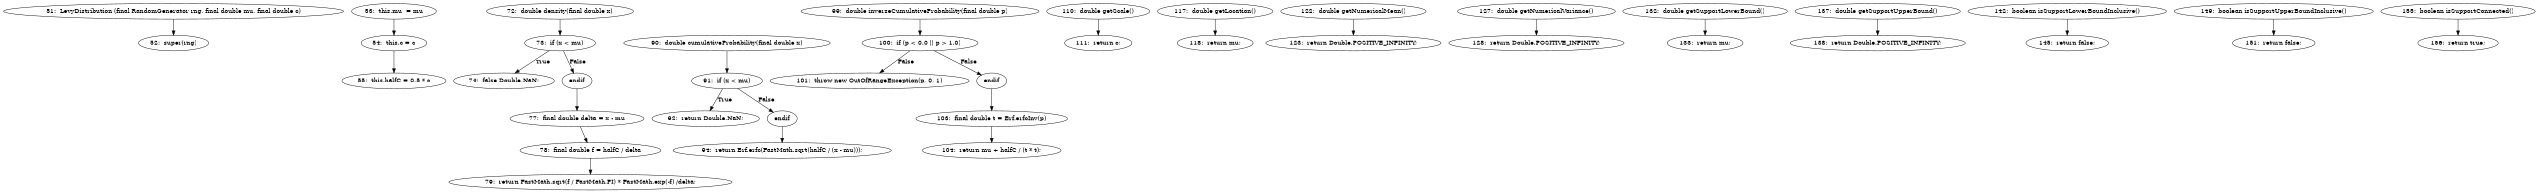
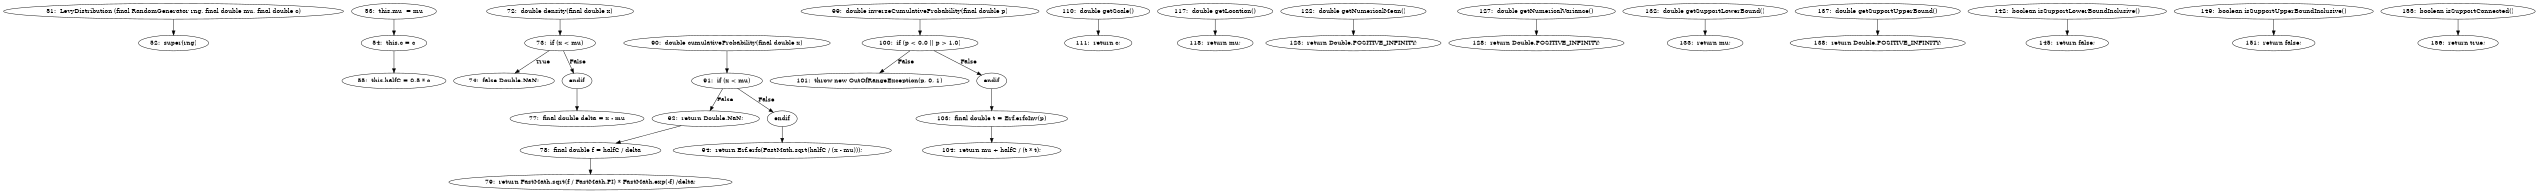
  digraph {
    n1 [label="51:  LevyDistribution (final RandomGenerator rng, final double mu, final double c)"]
    n2 [label="52:  super(rng)"]
    n3 [label="53:  this.mu  = mu"]
    n4 [label="54:  this.c = c"]
    n5 [label="55:  this.halfC = 0.5 * c"]
    n6 [label="72:  double density(final double x)"]
    n7 [label="73:  if (x < mu)"]
    n8 [label="74:  false Double.NaN;"]
    n9 [label=endif]
    n10 [label="77:  final double delta = x - mu"]
    n11 [label="78:  final double f = halfC / delta"]
    n12 [label="79:  return FastMath.sqrt(f / FastMath.PI) * FastMath.exp(-f) /delta;"]
    n13 [label="90:  double cumulativeProbability(final double x)"]
    n14 [label="91:  if (x < mu)"]
    n15 [label="92:  return Double.NaN;"]
    n16 [label=endif]
    n17 [label="94:  return Erf.erfc(FastMath.sqrt(halfC / (x - mu)));"]
    n18 [label="99:  double inverseCumulativeProbability(final double p)"]
    n19 [label="100:  if (p < 0.0 || p > 1.0)"]
    n20 [label="101:  throw new OutOfRangeException(p, 0, 1)"]
    n21 [label=endif]
    n22 [label="103:  final double t = Erf.erfcInv(p)"]
    n23 [label="104:  return mu + halfC / (t * t);"]
    n24 [label="110:  double getScale()"]
    n25 [label="111:  return c;"]
    n26 [label="117:  double getLocation()"]
    n27 [label="118:  return mu;"]
    n28 [label="122:  double getNumericalMean()"]
    n29 [label="123:  return Double.POSITIVE_INFINITY;"]
    n30 [label="127:  double getNumericalVariance()"]
    n31 [label="128:  return Double.POSITIVE_INFINITY;"]
    n32 [label="132:  double getSupportLowerBound()"]
    n33 [label="133:  return mu;"]
    n34 [label="137:  double getSupportUpperBound()"]
    n35 [label="138:  return Double.POSITIVE_INFINITY;"]
    n36 [label="142:  boolean isSupportLowerBoundInclusive()"]
    n37 [label="145:  return false;"]
    n38 [label="149:  boolean isSupportUpperBoundInclusive()"]
    n39 [label="151:  return false;"]
    n40 [label="155:  boolean isSupportConnected()"]
    n41 [label="156:  return true;"]
    n1 -> n2
    n3 -> n4
    n4 -> n5
    n6 -> n7
    n7 -> n8 [label=True]
    n7 -> n9 [label=False]
    n9 -> n10
-   n10 -> n11
+   n15 -> n11
    n11 -> n12
    n13 -> n14
-   n14 -> n15 [label=True]
+   n14 -> n15 [label=False]
    n14 -> n16 [label=False]
    n16 -> n17
    n18 -> n19
    n19 -> n20 [label=False]
    n19 -> n21 [label=False]
    n21 -> n22
    n22 -> n23
    n24 -> n25
    n26 -> n27
    n28 -> n29
    n30 -> n31
    n32 -> n33
    n34 -> n35
    n36 -> n37
    n38 -> n39
    n40 -> n41
  }
